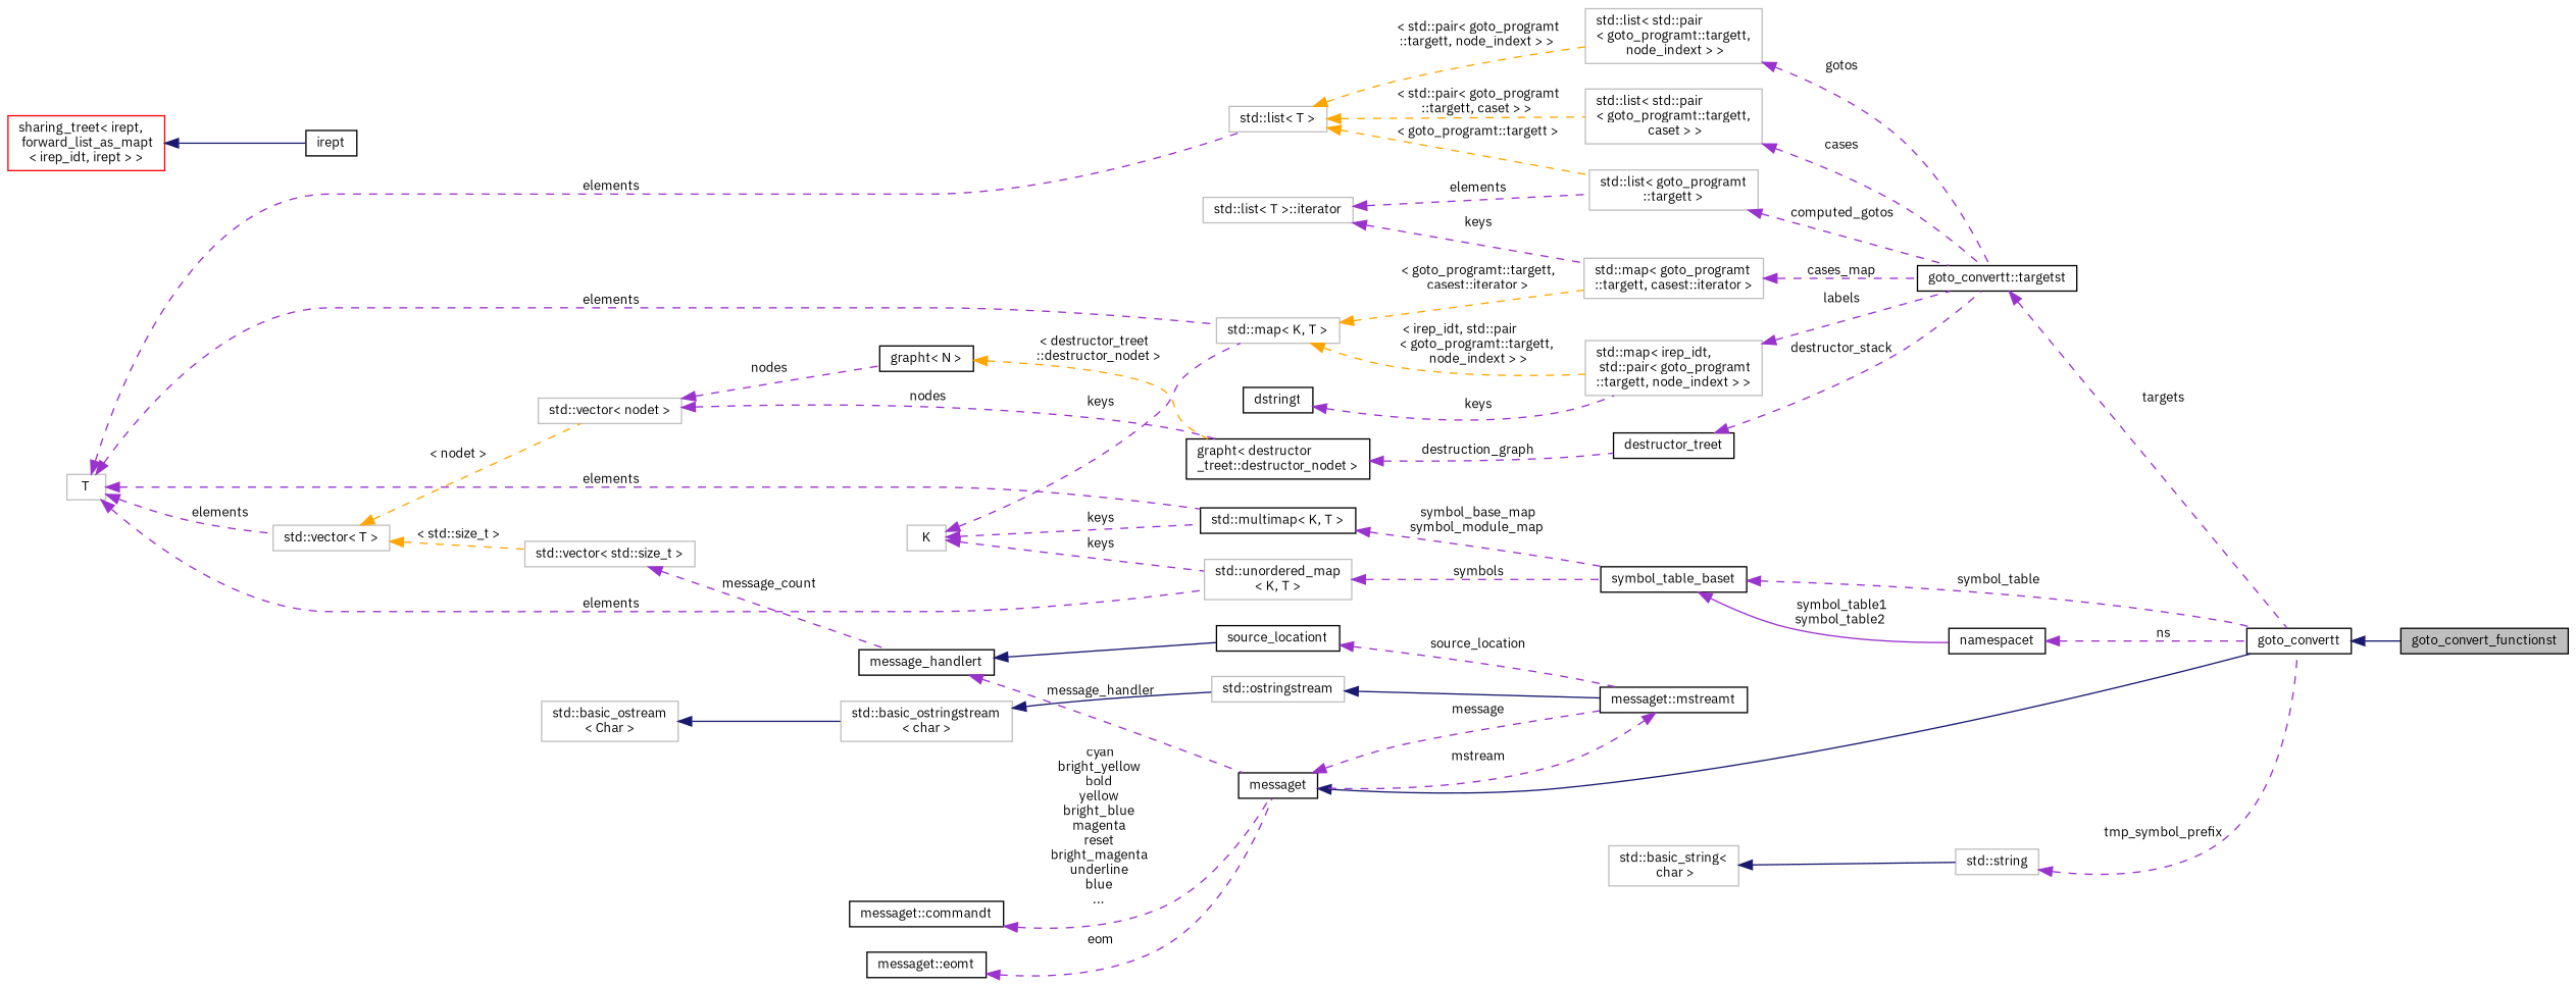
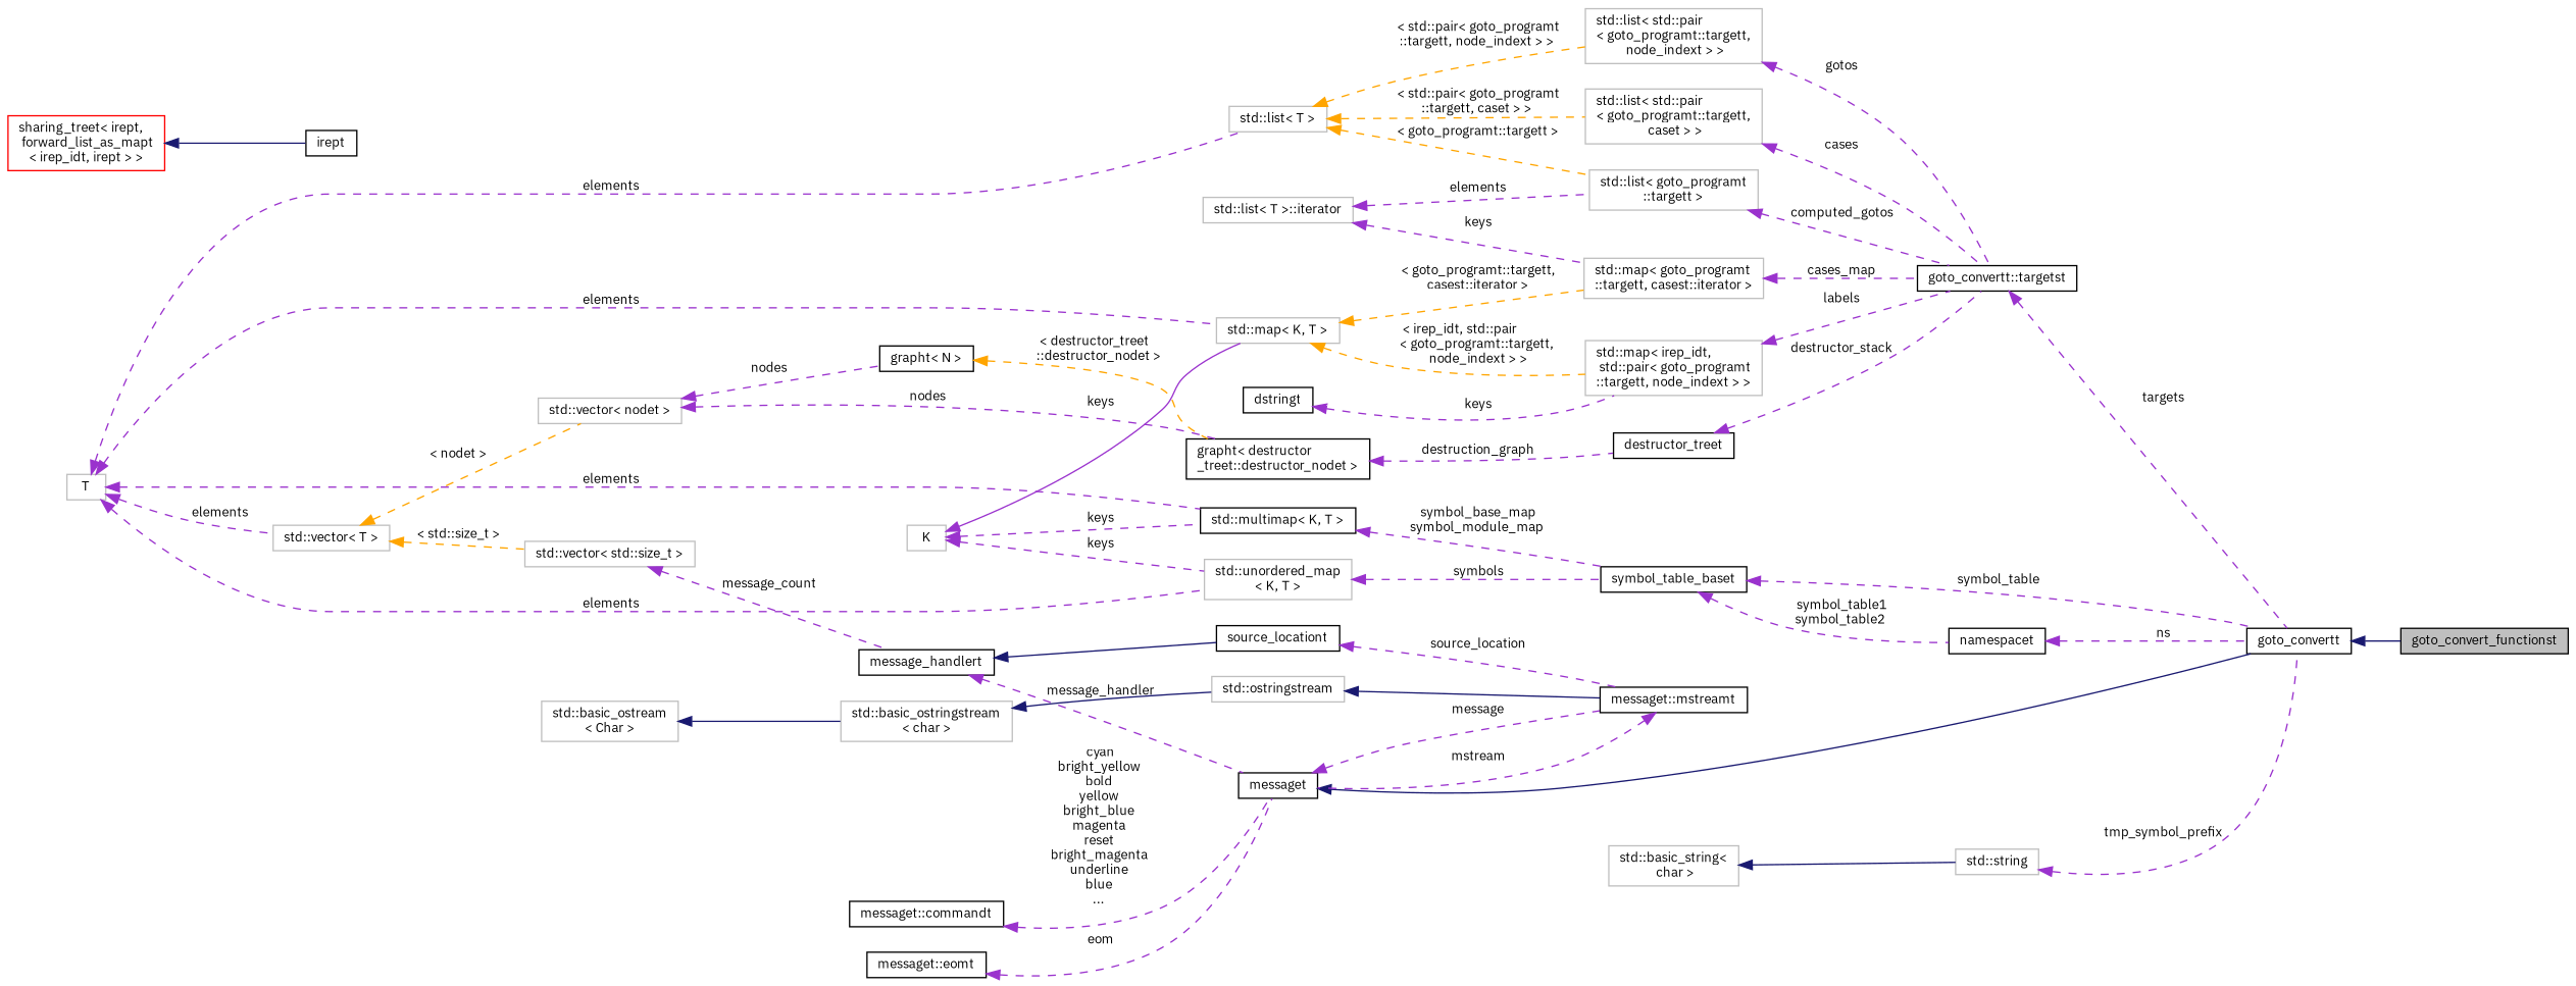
  digraph {
    fontname="IBM Plex Sans"
    rankdir=LR
    node [color=grey75 fontname="IBM Plex Sans" fontsize=10 shape=record]
    edge [color=darkorchid3 dir=back fontname="IBM Plex Sans" fontsize=10 labelfontname=Helvetica labelfontsize=10 style=dashed]
    n1 [color=black fillcolor=grey75 fontcolor=black height=0.2 label=goto_convert_functionst style=filled width=0.4]
    n2 [color=black height=0.2 label=goto_convertt width=0.4]
    n3 [color=black height=0.2 label=messaget width=0.4]
    n4 [color=black height=0.2 label="messaget::mstreamt" width=0.4]
    n5 [color=black height=0.2 label=message_handlert width=0.4]
    n6 [color=black height=0.2 label=source_locationt width=0.4]
    n7 [height=0.2 label="std::vector\< std::size_t \>" width=0.4]
    n8 [height=0.2 label="std::vector\< T \>" width=0.4]
    n9 [height=0.2 label="std::vector\< nodet \>" width=0.4]
    n10 [color=black height=0.2 label="grapht\< destructor\l_treet::destructor_nodet \>" width=0.4]
    n11 [color=black height=0.2 label="grapht\< N \>" width=0.4]
    n12 [height=0.2 label=T width=0.4]
    n13 [color=black height=0.2 label="std::multimap\< K, T \>" width=0.4]
    n14 [height=0.2 label="std::unordered_map\l\< K, T \>" width=0.4]
    n15 [height=0.2 label="std::list\< T \>" width=0.4]
    n16 [height=0.2 label="std::map\< K, T \>" width=0.4]
    n17 [color=black height=0.2 label=symbol_table_baset width=0.4]
    n18 [height=0.2 label="std::list\< std::pair\l\< goto_programt::targett,\l caset \> \>" width=0.4]
    n19 [height=0.2 label="std::list\< std::pair\l\< goto_programt::targett,\l node_indext \> \>" width=0.4]
    n20 [height=0.2 label="std::list\< goto_programt\l::targett \>" width=0.4]
    n21 [height=0.2 label="std::map\< goto_programt\l::targett, casest::iterator \>" width=0.4]
    n22 [height=0.2 label="std::map\< irep_idt,\l std::pair\< goto_programt\l::targett, node_indext \> \>" width=0.4]
    n23 [color=black height=0.2 label="messaget::commandt" width=0.4]
    n24 [height=0.2 label="std::ostringstream" width=0.4]
    n25 [height=0.2 label="std::basic_ostringstream\l\< char \>" width=0.4]
    n26 [height=0.2 label="std::basic_ostream\l\< Char \>" width=0.4]
    n27 [color=black height=0.2 label=irept width=0.4]
    n28 [color=red height=0.2 label="sharing_treet\< irept,\l forward_list_as_mapt\l\< irep_idt, irept \> \>" width=0.4]
    n29 [color=black height=0.2 label="messaget::eomt" width=0.4]
    n30 [color=black height=0.2 label=namespacet width=0.4]
    n31 [height=0.2 label=K width=0.4]
    n32 [height=0.2 label="std::string" width=0.4]
    n33 [height=0.2 label="std::basic_string\<\l char \>" width=0.4]
    n34 [color=black height=0.2 label="goto_convertt::targetst" width=0.4]
    n35 [height=0.2 label="std::list\< T \>::iterator" width=0.4]
    n36 [color=black height=0.2 label=dstringt width=0.4]
    n37 [color=black height=0.2 label=destructor_treet width=0.4]
    n2 -> n1 [color=midnightblue style=solid]
    n3 -> n2 [color=midnightblue style=solid]
    n3 -> n4 [label=" message"]
    n4 -> n3 [label=" mstream"]
    n5 -> n3 [label=" message_handler"]
    n5 -> n6 [color=midnightblue style=solid]
    n6 -> n4 [label=" source_location"]
    n7 -> n5 [label=" message_count"]
    n8 -> n7 [color=orange label=" \< std::size_t \>"]
    n8 -> n9 [color=orange label=" \< nodet \>"]
    n9 -> n10 [label=" nodes"]
    n9 -> n11 [label=" nodes"]
    n10 -> n37 [label=" destruction_graph"]
    n11 -> n10 [color=orange label=" \< destructor_treet\l::destructor_nodet \>"]
    n12 -> n8 [label=" elements"]
    n12 -> n13 [label=" elements"]
    n12 -> n14 [label=" elements"]
    n12 -> n15 [label=" elements"]
    n12 -> n16 [label=" elements"]
    n13 -> n17 [label=" symbol_base_map\nsymbol_module_map"]
    n14 -> n17 [label=" symbols"]
    n15 -> n18 [color=orange label=" \< std::pair\< goto_programt\l::targett, caset \> \>"]
    n15 -> n19 [color=orange label=" \< std::pair\< goto_programt\l::targett, node_indext \> \>"]
    n15 -> n20 [color=orange label=" \< goto_programt::targett \>"]
    n16 -> n21 [color=orange label=" \< goto_programt::targett,\l casest::iterator \>"]
    n16 -> n22 [color=orange label=" \< irep_idt, std::pair\l\< goto_programt::targett,\l node_indext \> \>"]
    n17 -> n2 [label=" symbol_table"]
-   n17 -> n30 [label=" symbol_table1\nsymbol_table2" style=solid]
+   n17 -> n30 [label=" symbol_table1\nsymbol_table2"]
    n18 -> n34 [label=" cases"]
    n19 -> n34 [label=" gotos"]
    n20 -> n34 [label=" computed_gotos"]
    n21 -> n34 [label=" cases_map"]
    n22 -> n34 [label=" labels"]
    n23 -> n3 [label=" cyan\nbright_yellow\nbold\nyellow\nbright_blue\nmagenta\nreset\nbright_magenta\nunderline\nblue\n..."]
    n24 -> n4 [color=midnightblue style=solid]
    n25 -> n24 [color=midnightblue style=solid]
    n26 -> n25 [color=midnightblue style=solid]
    n28 -> n27 [color=midnightblue style=solid]
    n29 -> n3 [label=" eom"]
    n30 -> n2 [label=" ns"]
    n31 -> n13 [label=" keys"]
    n31 -> n14 [label=" keys"]
-   n31 -> n16 [label=" keys"]
+   n31 -> n16 [label=" keys" style=solid]
    n32 -> n2 [label=" tmp_symbol_prefix"]
    n33 -> n32 [color=midnightblue style=solid]
    n34 -> n2 [label=" targets"]
    n35 -> n20 [label=" elements"]
    n35 -> n21 [label=" keys"]
    n36 -> n22 [label=" keys"]
    n37 -> n34 [label=" destructor_stack"]
  }
